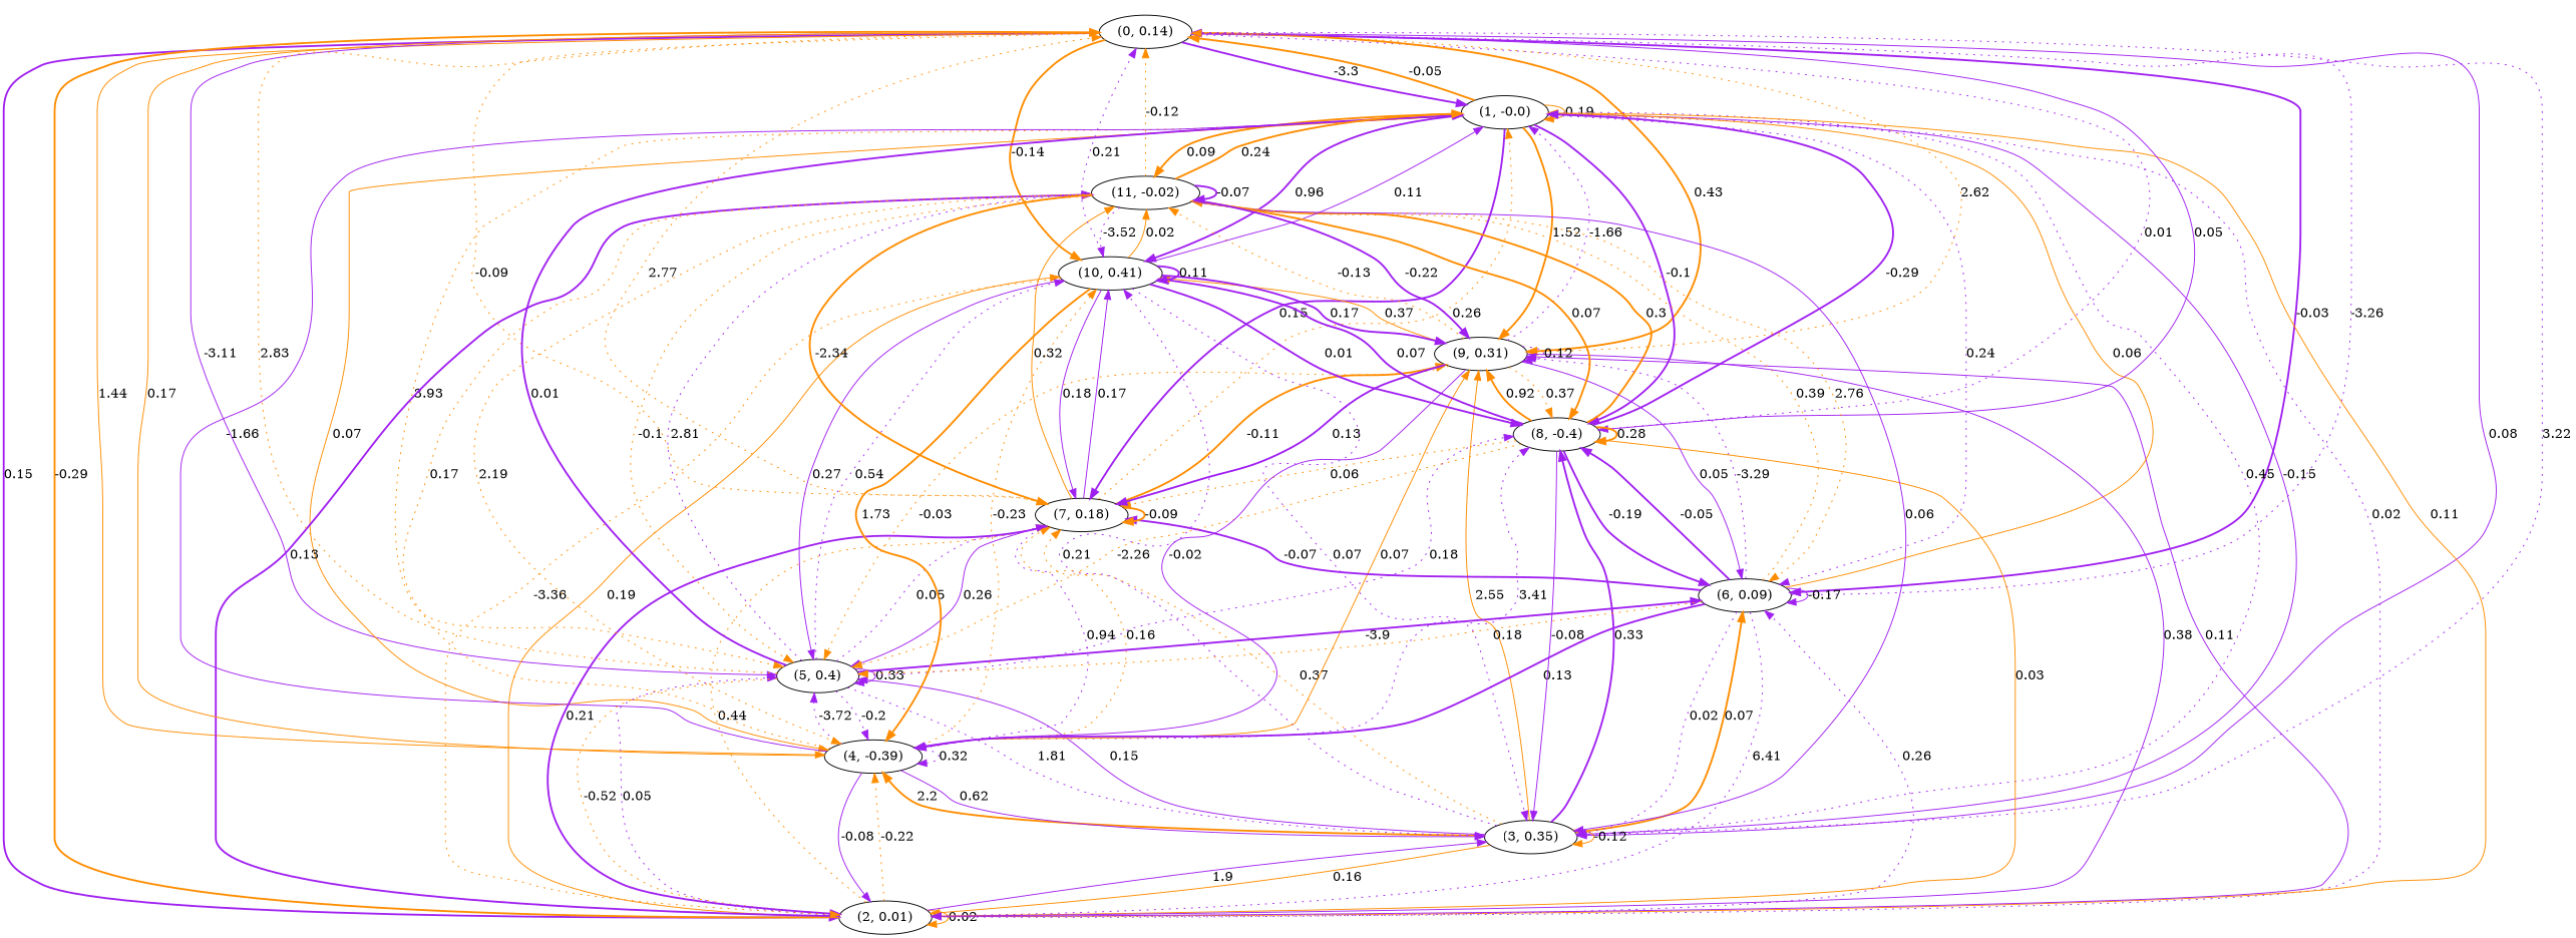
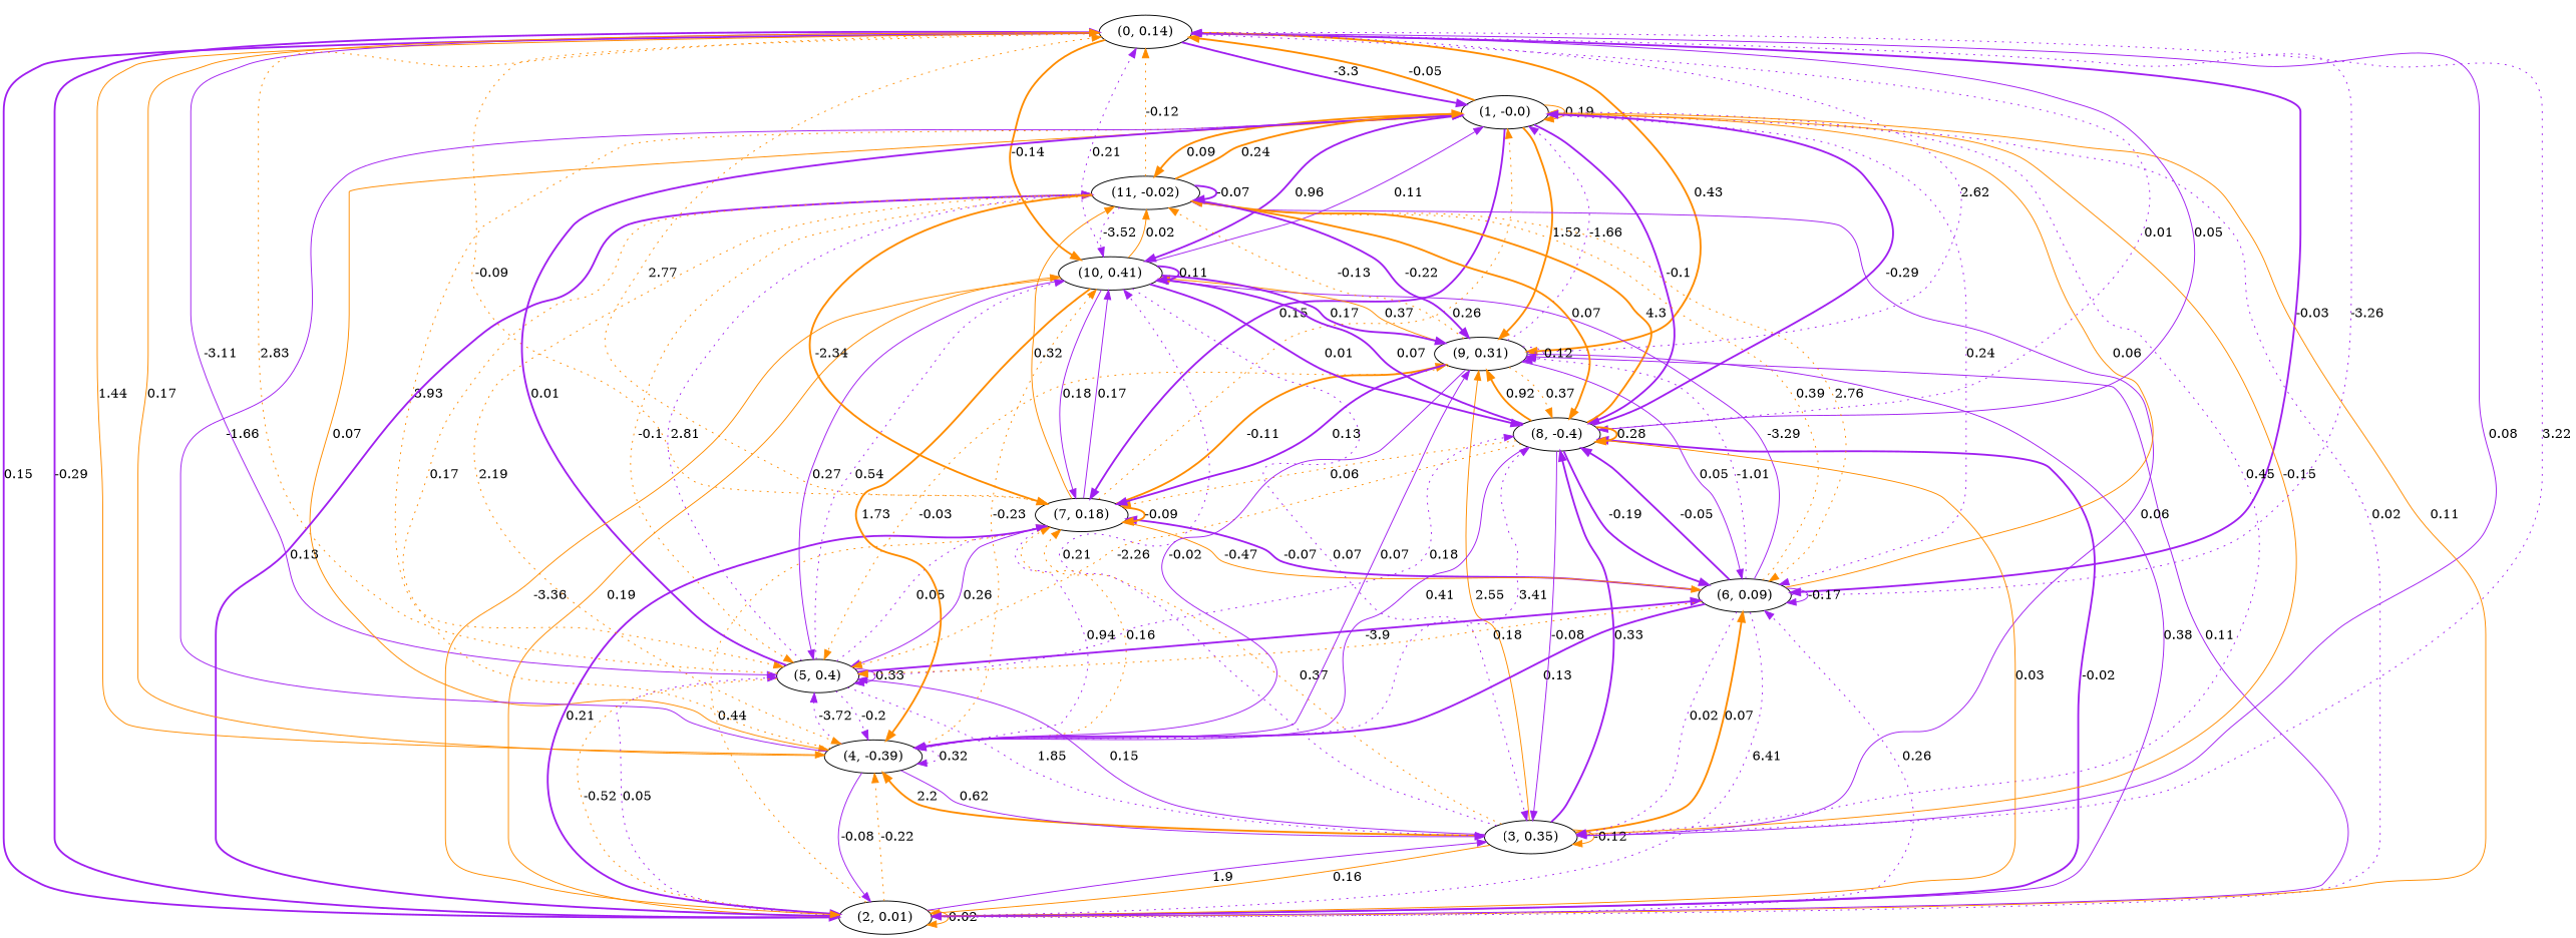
  digraph {
    edge [color=purple style=dotted]
    n1 [label="(0, 0.14)"]
    n2 [label="(1, -0.0)"]
    n3 [label="(2, 0.01)"]
    n4 [label="(3, 0.35)"]
    n5 [label="(4, -0.39)"]
    n6 [label="(5, 0.4)"]
    n7 [label="(6, 0.09)"]
    n8 [label="(7, 0.18)"]
    n9 [label="(8, -0.4)"]
    n10 [label="(9, 0.31)"]
    n11 [label="(10, 0.41)"]
    n12 [label="(11, -0.02)"]
    n1 -> n2 [label=-3.3 style=bold]
    n1 -> n3 [label=0.15 style=bold]
    n1 -> n4 [label=0.08 style=solid]
    n1 -> n5 [color=darkorange label=1.44 style=solid]
    n1 -> n6 [label=-3.11 style=solid]
    n1 -> n7 [label=-0.03 style=bold]
    n1 -> n8 [color=darkorange label=-0.09]
    n1 -> n9 [label=0.01]
    n1 -> n10 [color=darkorange label=0.43 style=bold]
    n1 -> n11 [color=darkorange label=-0.14 style=bold]
    n2 -> n1 [color=darkorange label=-0.05 style=bold]
    n2 -> n2 [color=darkorange label=0.19 style=solid]
    n2 -> n3 [label=0.02]
    n2 -> n4 [label=0.45]
    n2 -> n5 [color=darkorange label=0.07 style=solid]
    n2 -> n6 [color=darkorange label=3.93]
    n2 -> n7 [label=0.24]
    n2 -> n8 [label=0.15 style=bold]
    n2 -> n9 [label=-0.1 style=bold]
    n2 -> n10 [color=darkorange label=1.52 style=bold]
    n2 -> n11 [label=0.96 style=bold]
    n2 -> n12 [color=darkorange label=0.09 style=bold]
-   n3 -> n1 [color=darkorange label=-0.29 style=bold]
+   n3 -> n1 [label=-0.29 style=bold]
    n3 -> n2 [color=darkorange label=0.11 style=solid]
    n3 -> n3 [color=darkorange label=0.02 style=solid]
    n3 -> n4 [label=1.9 style=solid]
    n3 -> n5 [color=darkorange label=-0.22]
    n3 -> n6 [label=0.05]
    n3 -> n7 [label=0.26]
    n3 -> n8 [color=darkorange label=0.44]
+   n3 -> n9 [label=-0.02 style=bold]
    n3 -> n10 [label=0.11 style=solid]
    n3 -> n11 [color=darkorange label=0.19 style=solid]
    n3 -> n12 [label=0.13 style=bold]
    n4 -> n1 [label=3.22]
-   n4 -> n2 [label=-0.15 style=solid]
+   n4 -> n2 [color=darkorange label=-0.15 style=solid]
    n4 -> n3 [color=darkorange label=0.16 style=solid]
    n4 -> n4 [color=darkorange label=-0.12 style=solid]
    n4 -> n5 [color=darkorange label=2.2 style=bold]
    n4 -> n6 [label=0.15 style=solid]
    n4 -> n7 [color=darkorange label=0.07 style=bold]
    n4 -> n8 [color=darkorange label=0.37]
    n4 -> n9 [label=0.33 style=bold]
    n4 -> n10 [color=darkorange label=2.55 style=solid]
    n4 -> n11 [label=0.21]
-   n12 -> n4 [label=0.06 style=solid]
+   n4 -> n12 [label=0.06 style=solid]
    n5 -> n1 [color=darkorange label=0.17 style=solid]
    n5 -> n2 [label=-1.66 style=solid]
    n5 -> n3 [label=-0.08 style=solid]
    n5 -> n4 [label=0.62 style=solid]
    n5 -> n5 [label=0.32]
    n5 -> n6 [label=-3.72]
    n5 -> n8 [color=darkorange label=0.16]
    n5 -> n9 [label=3.41]
-   n5 -> n10 [color=darkorange label=0.07 style=solid]
+   n5 -> n10 [label=0.07 style=solid]
    n5 -> n11 [color=darkorange label=-0.23]
    n5 -> n12 [color=darkorange label=0.17]
    n6 -> n1 [color=darkorange label=2.83]
    n6 -> n2 [label=0.01 style=bold]
    n6 -> n3 [color=darkorange label=-0.52]
-   n6 -> n4 [label=1.81]
+   n6 -> n4 [label=1.85]
    n6 -> n5 [label=-0.2]
    n6 -> n6 [label=0.33 style=solid]
    n6 -> n7 [label=-3.9 style=bold]
    n6 -> n8 [label=0.05]
    n6 -> n9 [label=0.18]
    n6 -> n11 [label=0.54]
    n6 -> n12 [label=2.81]
    n7 -> n1 [label=-3.26]
    n7 -> n2 [color=darkorange label=0.06 style=solid]
    n7 -> n3 [label=6.41]
    n7 -> n4 [label=0.02]
    n7 -> n5 [label=0.13 style=bold]
    n7 -> n6 [color=darkorange label=0.18]
    n7 -> n7 [label=-0.17 style=solid]
    n7 -> n8 [label=-0.07 style=bold]
    n7 -> n9 [label=-0.05 style=bold]
-   n7 -> n10 [label=-3.29]
+   n7 -> n10 [label=-1.01]
+   n7 -> n11 [label=-3.29 style=solid]
    n7 -> n12 [color=darkorange label=0.39]
    n8 -> n1 [color=darkorange label=2.77]
    n8 -> n2 [color=darkorange label=0.26]
    n8 -> n3 [label=0.21 style=bold]
    n8 -> n5 [label=0.94]
    n8 -> n6 [label=0.26 style=solid]
+   n8 -> n7 [color=darkorange label=-0.47 style=solid]
    n8 -> n8 [color=darkorange label=-0.09 style=bold]
    n8 -> n10 [color=darkorange label=-0.11 style=bold]
    n8 -> n11 [label=0.17 style=solid]
    n8 -> n12 [color=darkorange label=0.32 style=solid]
    n9 -> n1 [label=0.05 style=solid]
    n9 -> n2 [label=-0.29 style=bold]
    n9 -> n3 [color=darkorange label=0.03 style=solid]
    n9 -> n4 [label=-0.08 style=solid]
+   n9 -> n5 [label=0.41 style=solid]
    n9 -> n6 [color=darkorange label=-2.26]
    n9 -> n7 [label=-0.19 style=bold]
    n9 -> n8 [color=darkorange label=0.06]
    n9 -> n9 [color=darkorange label=0.28 style=bold]
    n9 -> n10 [color=darkorange label=0.92 style=bold]
    n9 -> n11 [label=0.07 style=bold]
-   n9 -> n12 [color=darkorange label=0.3 style=bold]
-   n10 -> n1 [color=darkorange label=2.62]
+   n9 -> n12 [color=darkorange label=4.3 style=bold]
+   n10 -> n1 [label=2.62]
    n10 -> n2 [label=-1.66]
    n10 -> n3 [label=0.38 style=solid]
    n10 -> n5 [label=-0.02 style=solid]
    n10 -> n6 [color=darkorange label=-0.03]
    n10 -> n7 [label=0.05 style=solid]
    n10 -> n8 [label=0.13 style=bold]
    n10 -> n9 [color=darkorange label=0.37]
    n10 -> n10 [label=0.12]
    n10 -> n11 [color=darkorange label=0.37 style=solid]
    n10 -> n12 [color=darkorange label=-0.13]
    n11 -> n1 [label=0.21]
    n11 -> n2 [label=0.11 style=solid]
-   n11 -> n3 [color=darkorange label=-3.36]
+   n11 -> n3 [color=darkorange label=-3.36 style=solid]
    n11 -> n4 [label=0.07]
    n11 -> n5 [color=darkorange label=1.73 style=bold]
    n11 -> n6 [label=0.27 style=solid]
    n11 -> n8 [label=0.18 style=solid]
    n11 -> n9 [label=0.01 style=bold]
    n11 -> n10 [label=0.17 style=bold]
    n11 -> n11 [label=0.11 style=bold]
    n11 -> n12 [color=darkorange label=0.02 style=solid]
    n12 -> n1 [color=darkorange label=-0.12]
    n12 -> n2 [color=darkorange label=0.24 style=bold]
    n12 -> n5 [color=darkorange label=2.19]
    n12 -> n6 [color=darkorange label=-0.1]
    n12 -> n7 [color=darkorange label=2.76]
    n12 -> n8 [color=darkorange label=-2.34 style=bold]
    n12 -> n9 [color=darkorange label=0.07 style=bold]
    n12 -> n10 [label=-0.22 style=bold]
    n12 -> n11 [label=-3.52]
    n12 -> n12 [label=-0.07 style=bold]
  }
